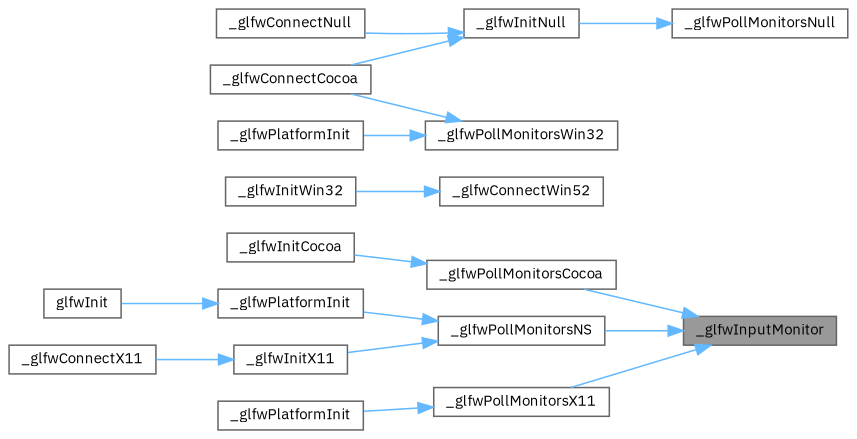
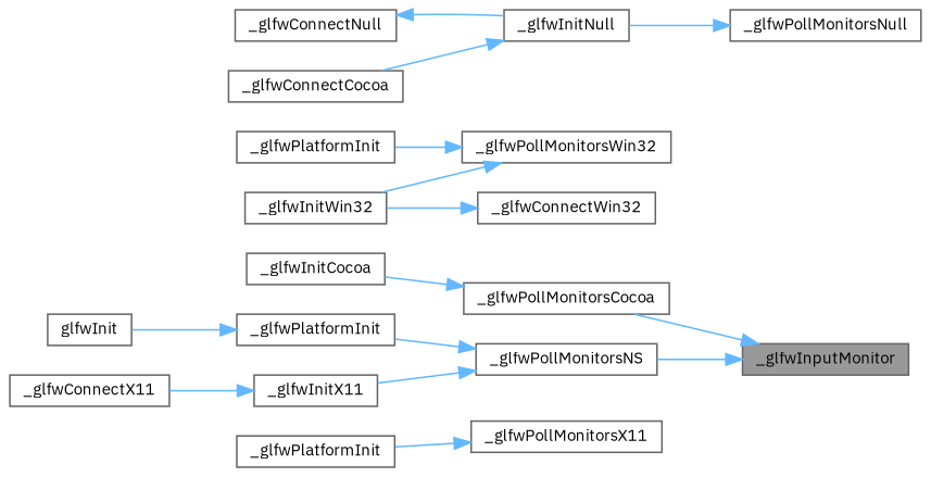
  digraph {
    fontname="IBM Plex Sans"
    rankdir=RL
    node [color=grey40 fillcolor=white fontname="IBM Plex Sans" fontsize=10 shape=box style=filled]
    edge [color=steelblue1 dir=back fontname="IBM Plex Sans" fontsize=10 labelfontname=Helvetica labelfontsize=10 style=solid]
    n1 [color=gray40 fillcolor=grey60 fontcolor=black height=0.2 label=_glfwInputMonitor width=0.4]
    n2 [height=0.2 label=_glfwPollMonitorsCocoa width=0.4]
    n3 [height=0.2 label=_glfwPollMonitorsNS width=0.4]
    n4 [height=0.2 label=_glfwPollMonitorsX11 width=0.4]
    n5 [height=0.2 label=_glfwInitCocoa width=0.4]
    n6 [height=0.2 label=_glfwPlatformInit width=0.4]
    n7 [height=0.2 label=_glfwInitX11 width=0.4]
    n8 [height=0.2 label=_glfwPollMonitorsNull width=0.4]
    n9 [height=0.2 label=_glfwInitNull width=0.4]
    n10 [height=0.2 label=_glfwPollMonitorsWin32 width=0.4]
    n11 [height=0.2 label=_glfwInitWin32 width=0.4]
    n12 [height=0.2 label=_glfwPlatformInit width=0.4]
    n13 [height=0.2 label=_glfwPlatformInit width=0.4]
    n14 [height=0.2 label=_glfwConnectCocoa width=0.4]
    n15 [height=0.2 label=glfwInit width=0.4]
    n16 [height=0.2 label=_glfwConnectNull width=0.4]
-   n17 [height=0.2 label=_glfwConnectWin52 width=0.4]
+   n17 [height=0.2 label=_glfwConnectWin32 width=0.4]
    n18 [height=0.2 label=_glfwConnectX11 width=0.4]
    n1 -> n2
    n1 -> n3
-   n1 -> n4
    n2 -> n5
    n3 -> n6
    n3 -> n7
    n4 -> n13
    n6 -> n15
    n7 -> n18
    n8 -> n9
    n9 -> n14
-   n9 -> n16
-   n10 -> n14
+   n16 -> n9
+   n10 -> n11
    n10 -> n12
    n17 -> n11
  }
